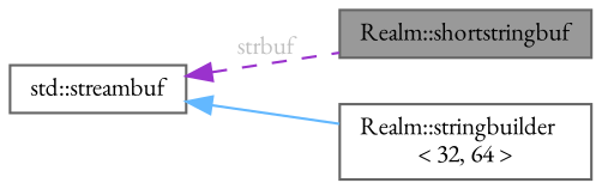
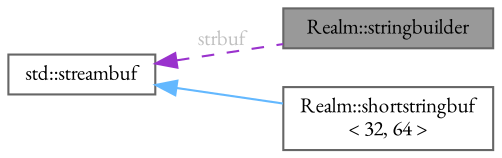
  digraph {
    fontname="EB Garamond"
    rankdir=LR
    node [color=gray40 fillcolor=white fontname="EB Garamond" fontsize=10 shape=box style=filled]
    edge [dir=back fontname="EB Garamond" fontsize=10 labelfontname=Helvetica labelfontsize=10]
-   n1 [fillcolor=grey60 fontcolor=black height=0.2 label="Realm::shortstringbuf" width=0.4]
-   n2 [height=0.2 label="Realm::stringbuilder\l\< 32, 64 \>" width=0.4]
+   n1 [fillcolor=grey60 fontcolor=black height=0.2 label="Realm::stringbuilder" width=0.4]
+   n2 [height=0.2 label="Realm::shortstringbuf\l\< 32, 64 \>" width=0.4]
    n3 [height=0.2 label="std::streambuf" width=0.4]
    n3 -> n1 [color=darkorchid3 fontcolor=grey label=" strbuf" style=dashed]
    n3 -> n2 [color=steelblue1 style=solid]
  }
